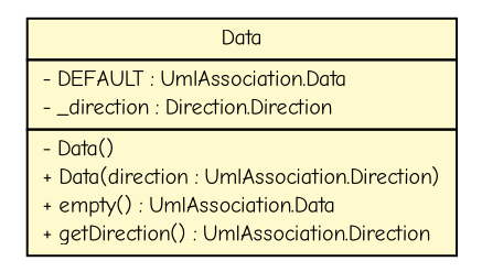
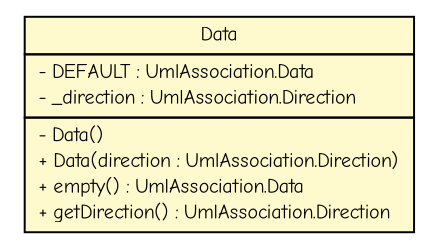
  digraph {
    nodesep=0.25
    ranksep=0.5
    fontname="Comic Neue"
-   n1 [fontcolor=black fontname="Comic Neue" fontsize=10.0 label=<<table title="org.tanjakostic.jcleancim.model.UmlAssociation.Data" border="0" cellborder="1" cellspacing="0" cellpadding="2" port="p" bgcolor="lemonChiffon" href="./UmlAssociation.Data.html"> 		<tr><td><table border="0" cellspacing="0" cellpadding="1"> <tr><td align="center" balign="center"> Data </td></tr> 		</table></td></tr> 		<tr><td><table border="0" cellspacing="0" cellpadding="1"> <tr><td align="left" balign="left"> - DEFAULT : UmlAssociation.Data </td></tr> <tr><td align="left" balign="left"> - _direction : Direction.Direction </td></tr> 		</table></td></tr> 		<tr><td><table border="0" cellspacing="0" cellpadding="1"> <tr><td align="left" balign="left"> - Data() </td></tr> <tr><td align="left" balign="left"> + Data(direction : UmlAssociation.Direction) </td></tr> <tr><td align="left" balign="left"> + empty() : UmlAssociation.Data </td></tr> <tr><td align="left" balign="left"> + getDirection() : UmlAssociation.Direction </td></tr> 		</table></td></tr> 		</table>> shape=plaintext]
+   n1 [fontcolor=black fontname="Comic Neue" fontsize=10.0 label=<<table title="org.tanjakostic.jcleancim.model.UmlAssociation.Data" border="0" cellborder="1" cellspacing="0" cellpadding="2" port="p" bgcolor="lemonChiffon" href="./UmlAssociation.Data.html"> 		<tr><td><table border="0" cellspacing="0" cellpadding="1"> <tr><td align="center" balign="center"> Data </td></tr> 		</table></td></tr> 		<tr><td><table border="0" cellspacing="0" cellpadding="1"> <tr><td align="left" balign="left"> - DEFAULT : UmlAssociation.Data </td></tr> <tr><td align="left" balign="left"> - _direction : UmlAssociation.Direction </td></tr> 		</table></td></tr> 		<tr><td><table border="0" cellspacing="0" cellpadding="1"> <tr><td align="left" balign="left"> - Data() </td></tr> <tr><td align="left" balign="left"> + Data(direction : UmlAssociation.Direction) </td></tr> <tr><td align="left" balign="left"> + empty() : UmlAssociation.Data </td></tr> <tr><td align="left" balign="left"> + getDirection() : UmlAssociation.Direction </td></tr> 		</table></td></tr> 		</table>> shape=plaintext]
  }
